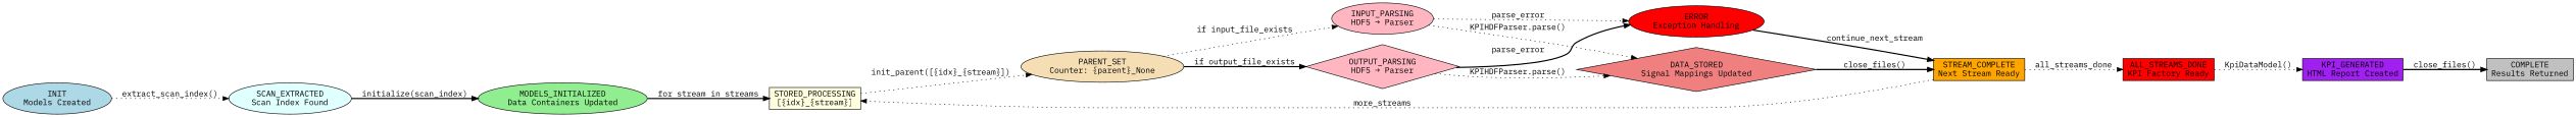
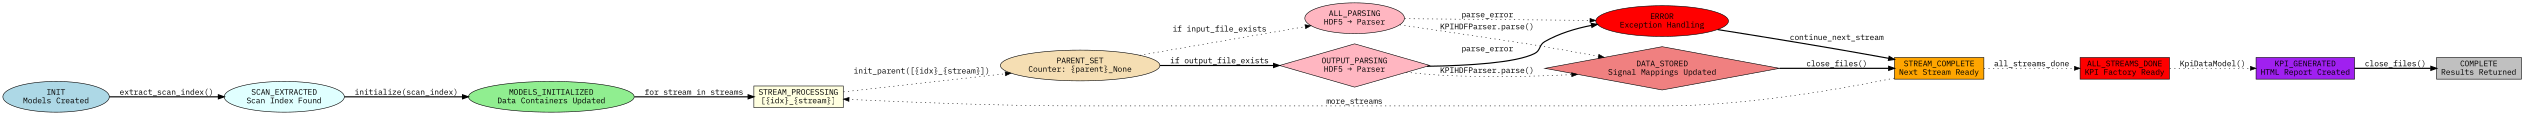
  digraph {
    fontname="IBM Plex Mono"
    rankdir=LR
    node [fillcolor=lightpink fontname="IBM Plex Mono" shape=ellipse style=filled]
    edge [fontname="IBM Plex Mono" style=dotted]
    n1 [fillcolor=lightblue label="INIT\nModels Created"]
    n2 [fillcolor=lightcyan label="SCAN_EXTRACTED\nScan Index Found"]
    n3 [fillcolor=lightgreen label="MODELS_INITIALIZED\nData Containers Updated"]
-   n4 [fillcolor=lightyellow label="STORED_PROCESSING\n[{idx}_{stream}]" shape=box]
+   n4 [fillcolor=lightyellow label="STREAM_PROCESSING\n[{idx}_{stream}]" shape=box]
    n5 [fillcolor=wheat label="PARENT_SET\nCounter: {parent}_None"]
-   n6 [label="INPUT_PARSING\nHDF5 → Parser"]
+   n6 [label="ALL_PARSING\nHDF5 → Parser"]
    n7 [label="OUTPUT_PARSING\nHDF5 → Parser" shape=diamond]
    n8 [fillcolor=lightcoral label="DATA_STORED\nSignal Mappings Updated" shape=diamond]
    n9 [fillcolor=red label="ERROR\nException Handling"]
    n10 [fillcolor=orange label="STREAM_COMPLETE\nNext Stream Ready" shape=box]
    n11 [fillcolor=red label="ALL_STREAMS_DONE\nKPI Factory Ready" shape=box]
    n12 [fillcolor=purple label="KPI_GENERATED\nHTML Report Created" shape=box]
    n13 [fillcolor=gray label="COMPLETE\nResults Returned" shape=box]
-   n1 -> n2 [label="extract_scan_index()"]
+   n1 -> n2 [label="extract_scan_index()" style=bold]
    n2 -> n3 [label="initialize(scan_index)" style=bold]
    n3 -> n4 [label="for stream in streams" style=bold]
    n4 -> n5 [label="init_parent([{idx}_{stream}])"]
    n5 -> n6 [label="if input_file_exists"]
    n5 -> n7 [label="if output_file_exists" style=bold]
    n6 -> n8 [label="KPIHDFParser.parse()"]
    n6 -> n9 [label=parse_error]
    n7 -> n8 [label="KPIHDFParser.parse()"]
    n7 -> n9 [label=parse_error style=bold]
    n8 -> n10 [label="close_files()" style=bold]
    n9 -> n10 [label=continue_next_stream style=bold]
    n10 -> n4 [label=more_streams]
    n10 -> n11 [label=all_streams_done]
    n11 -> n12 [label="KpiDataModel()"]
    n12 -> n13 [label="close_files()" style=bold]
  }
